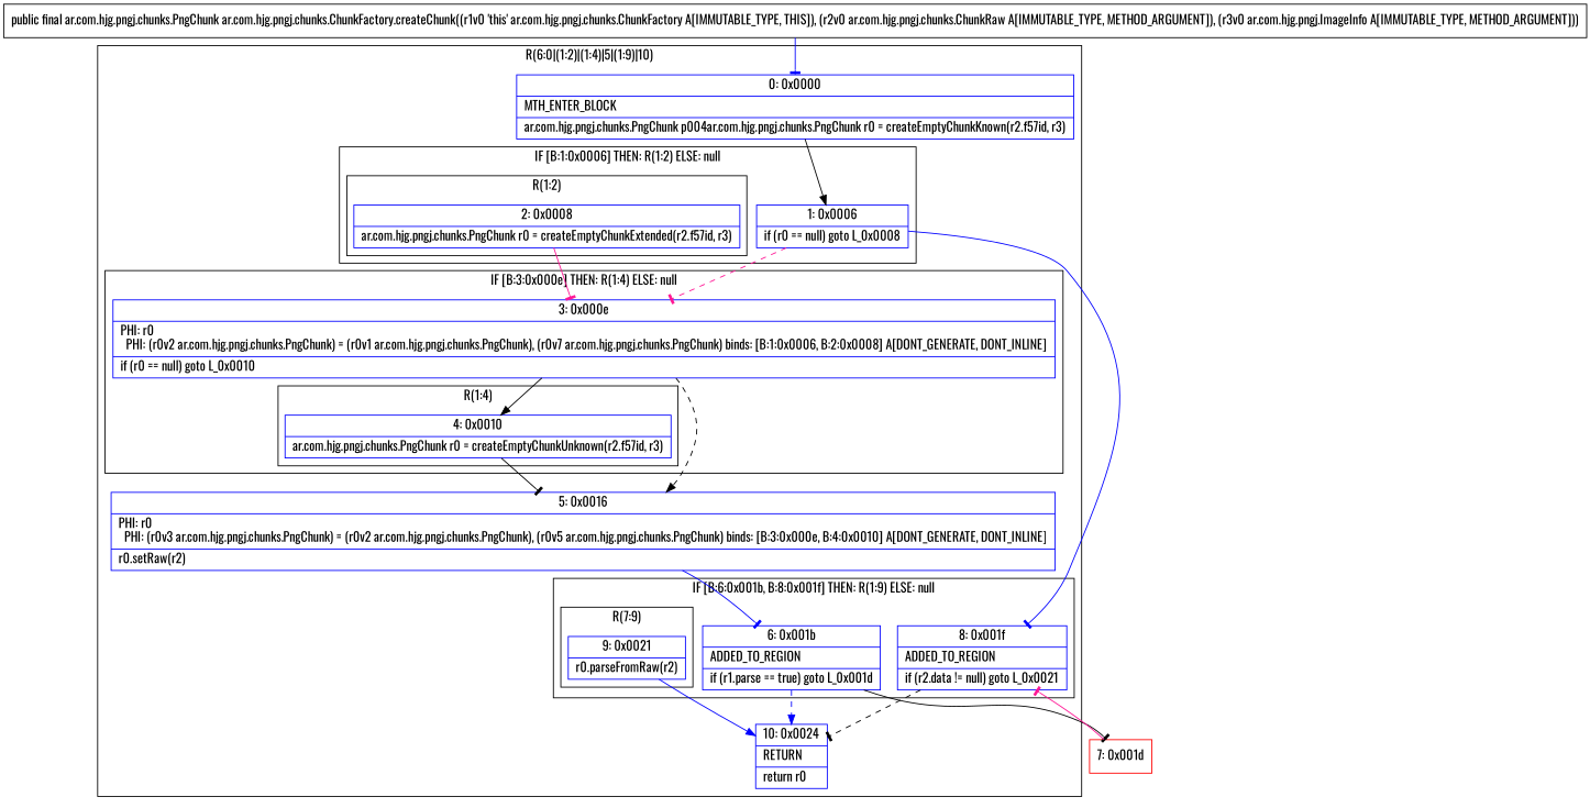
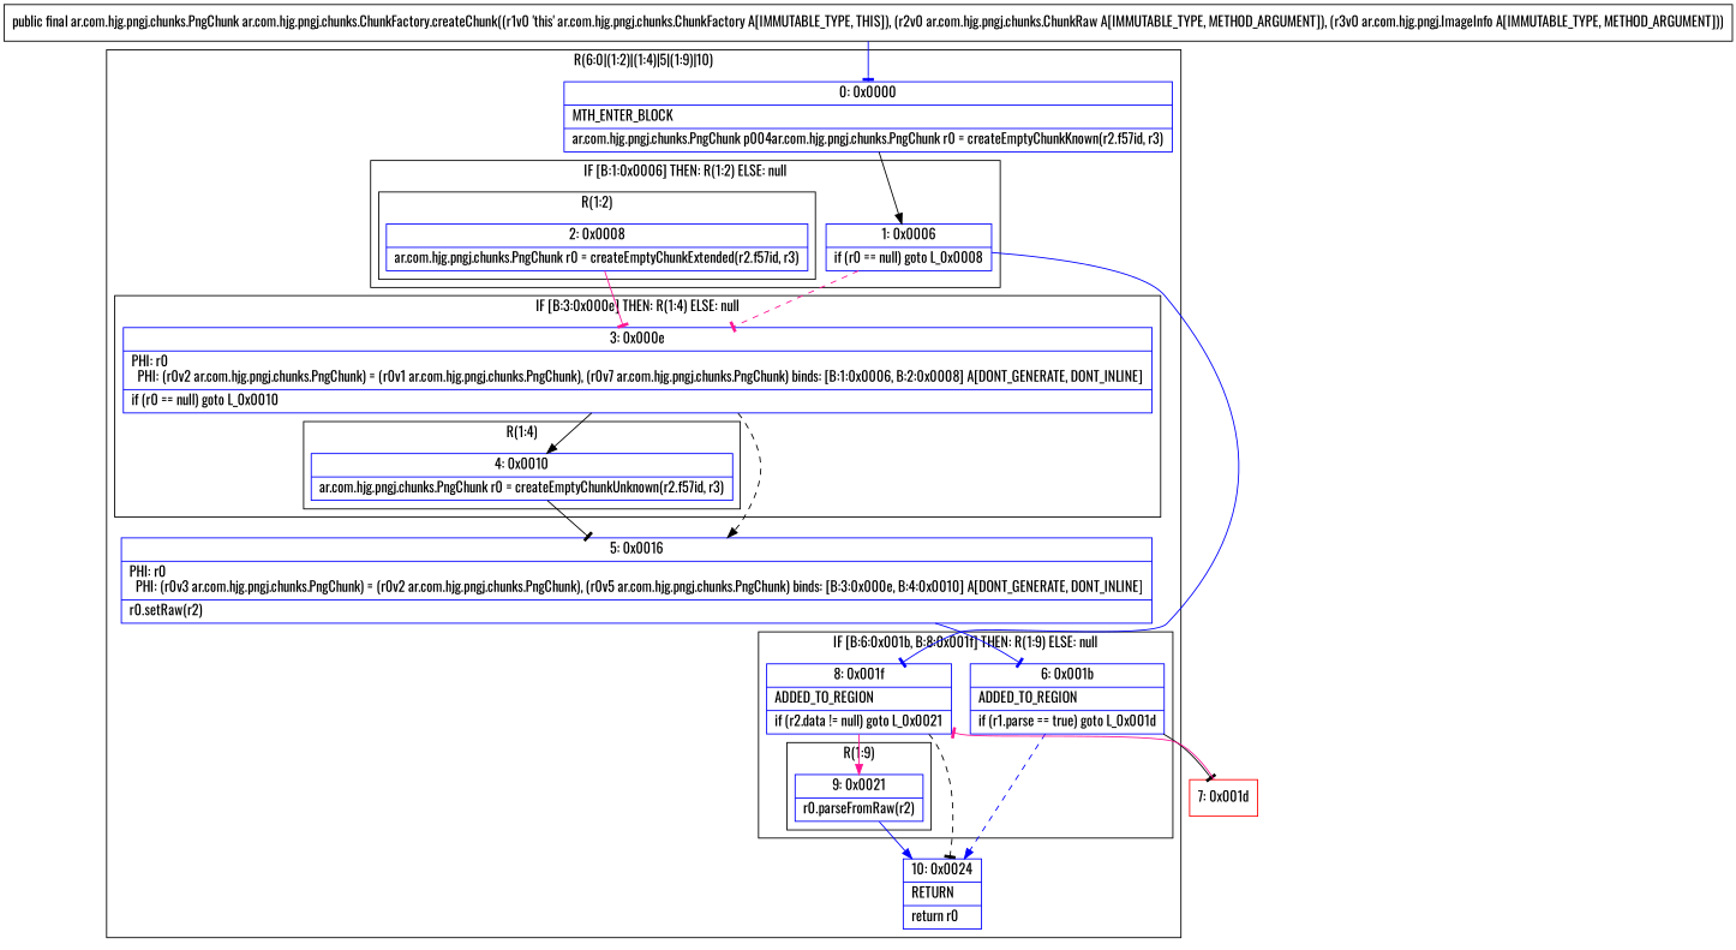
  digraph {
    fontname=Oswald
    node [color=blue fontname=Oswald shape=record]
    edge [arrowhead=tee color=black fontname=Oswald]
    n1 [label="{2\:\ 0x0008|ar.com.hjg.pngj.chunks.PngChunk r0 = createEmptyChunkExtended(r2.f57id, r3)\l}"]
    n2 [label="{1\:\ 0x0006|if (r0 == null) goto L_0x0008\l}"]
    n3 [label="{9\:\ 0x0021|r0.parseFromRaw(r2)\l}"]
    n4 [label="{6\:\ 0x001b|ADDED_TO_REGION\l|if (r1.parse == true) goto L_0x001d\l}"]
    n5 [label="{8\:\ 0x001f|ADDED_TO_REGION\l|if (r2.data != null) goto L_0x0021\l}"]
    n6 [label="{4\:\ 0x0010|ar.com.hjg.pngj.chunks.PngChunk r0 = createEmptyChunkUnknown(r2.f57id, r3)\l}"]
    n7 [label="{3\:\ 0x000e|PHI: r0 \l  PHI: (r0v2 ar.com.hjg.pngj.chunks.PngChunk) = (r0v1 ar.com.hjg.pngj.chunks.PngChunk), (r0v7 ar.com.hjg.pngj.chunks.PngChunk) binds: [B:1:0x0006, B:2:0x0008] A[DONT_GENERATE, DONT_INLINE]\l|if (r0 == null) goto L_0x0010\l}"]
    n8 [label="{0\:\ 0x0000|MTH_ENTER_BLOCK\l|ar.com.hjg.pngj.chunks.PngChunk p004ar.com.hjg.pngj.chunks.PngChunk r0 = createEmptyChunkKnown(r2.f57id, r3)\l}"]
    n9 [label="{5\:\ 0x0016|PHI: r0 \l  PHI: (r0v3 ar.com.hjg.pngj.chunks.PngChunk) = (r0v2 ar.com.hjg.pngj.chunks.PngChunk), (r0v5 ar.com.hjg.pngj.chunks.PngChunk) binds: [B:3:0x000e, B:4:0x0010] A[DONT_GENERATE, DONT_INLINE]\l|r0.setRaw(r2)\l}"]
    n10 [label="{10\:\ 0x0024|RETURN\l|return r0\l}"]
    n11 [color=red label="{7\:\ 0x001d}"]
    n12 [label="{public final ar.com.hjg.pngj.chunks.PngChunk ar.com.hjg.pngj.chunks.ChunkFactory.createChunk((r1v0 'this' ar.com.hjg.pngj.chunks.ChunkFactory A[IMMUTABLE_TYPE, THIS]), (r2v0 ar.com.hjg.pngj.chunks.ChunkRaw A[IMMUTABLE_TYPE, METHOD_ARGUMENT]), (r3v0 ar.com.hjg.pngj.ImageInfo A[IMMUTABLE_TYPE, METHOD_ARGUMENT])) }" color=""]
    subgraph cluster_1 {
      label="R(6:0|(1:2)|(1:4)|5|(1:9)|10)"
      n8
      n9
      n10
      subgraph cluster_2 {
        label="IF [B:1:0x0006] THEN: R(1:2) ELSE: null"
        n2
        subgraph cluster_3 {
          label="R(1:2)"
          n1
        }
      }
      subgraph cluster_4 {
        label="IF [B:6:0x001b, B:8:0x001f] THEN: R(1:9) ELSE: null"
        n4
        n5
        subgraph cluster_5 {
-         label="R(7:9)"
+         label="R(1:9)"
          n3
        }
      }
      subgraph cluster_6 {
        label="IF [B:3:0x000e] THEN: R(1:4) ELSE: null"
        n7
        subgraph cluster_7 {
          label="R(1:4)"
          n6
        }
      }
    }
    n1 -> n7 [color=deeppink]
    n2 -> n5 [color=blue]
    n2 -> n7 [color=deeppink style=dashed]
    n3 -> n10 [arrowhead=normal color=blue]
    n4 -> n10 [arrowhead=normal color=blue style=dashed]
    n4 -> n11
+   n5 -> n3 [arrowhead=normal color=deeppink]
    n5 -> n10 [style=dashed]
    n6 -> n9
    n7 -> n6 [arrowhead=normal]
    n7 -> n9 [arrowhead=normal style=dashed]
    n8 -> n2 [arrowhead=normal]
    n9 -> n4 [color=blue]
    n11 -> n5 [color=deeppink]
    n12 -> n8 [color=blue]
  }
